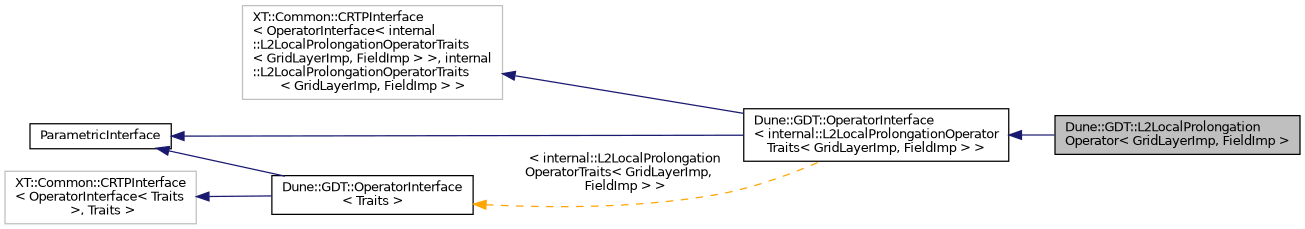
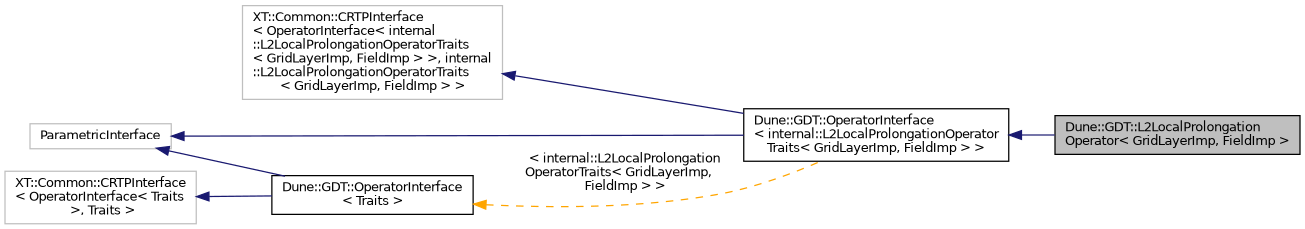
  digraph {
    rankdir=LR
    node [color=black fillcolor=white fontname=Helvetica fontsize=10 shape=record style=filled]
    edge [color=midnightblue dir=back fontname=Helvetica fontsize=10 labelfontname=Helvetica labelfontsize=10 style=solid]
    n1 [fillcolor=grey75 fontcolor=black height=0.2 label="Dune::GDT::L2LocalProlongation\lOperator\< GridLayerImp, FieldImp \>" width=0.4]
    n2 [height=0.2 label="Dune::GDT::OperatorInterface\l\< internal::L2LocalProlongationOperator\lTraits\< GridLayerImp, FieldImp \> \>" width=0.4]
    n3 [color=grey75 height=0.2 label="XT::Common::CRTPInterface\l\< OperatorInterface\< internal\l::L2LocalProlongationOperatorTraits\l\< GridLayerImp, FieldImp \> \>, internal\l::L2LocalProlongationOperatorTraits\l\< GridLayerImp, FieldImp \> \>" width=0.4]
-   n4 [height=0.2 label=ParametricInterface width=0.4]
+   n4 [color=grey75 height=0.2 label=ParametricInterface width=0.4]
    n5 [height=0.2 label="Dune::GDT::OperatorInterface\l\< Traits \>" width=0.4]
    n6 [color=grey75 height=0.2 label="XT::Common::CRTPInterface\l\< OperatorInterface\< Traits\l \>, Traits \>" width=0.4]
    n2 -> n1
    n3 -> n2
    n4 -> n2
    n4 -> n5
    n5 -> n2 [color=orange label=" \< internal::L2LocalProlongation\lOperatorTraits\< GridLayerImp,\l FieldImp \> \>" style=dashed]
    n6 -> n5
  }
